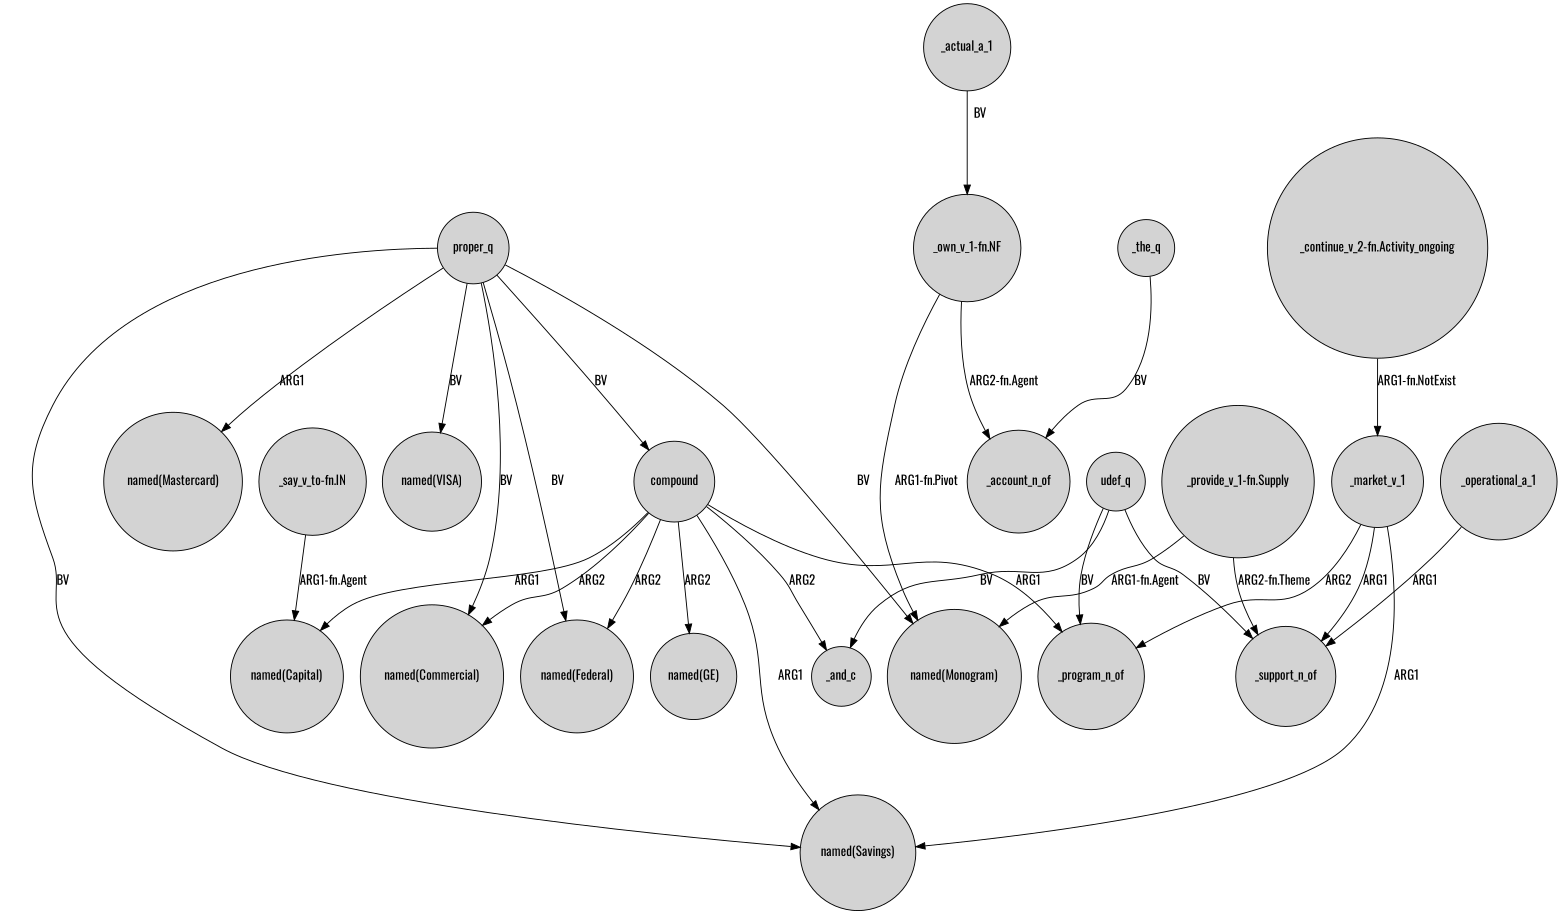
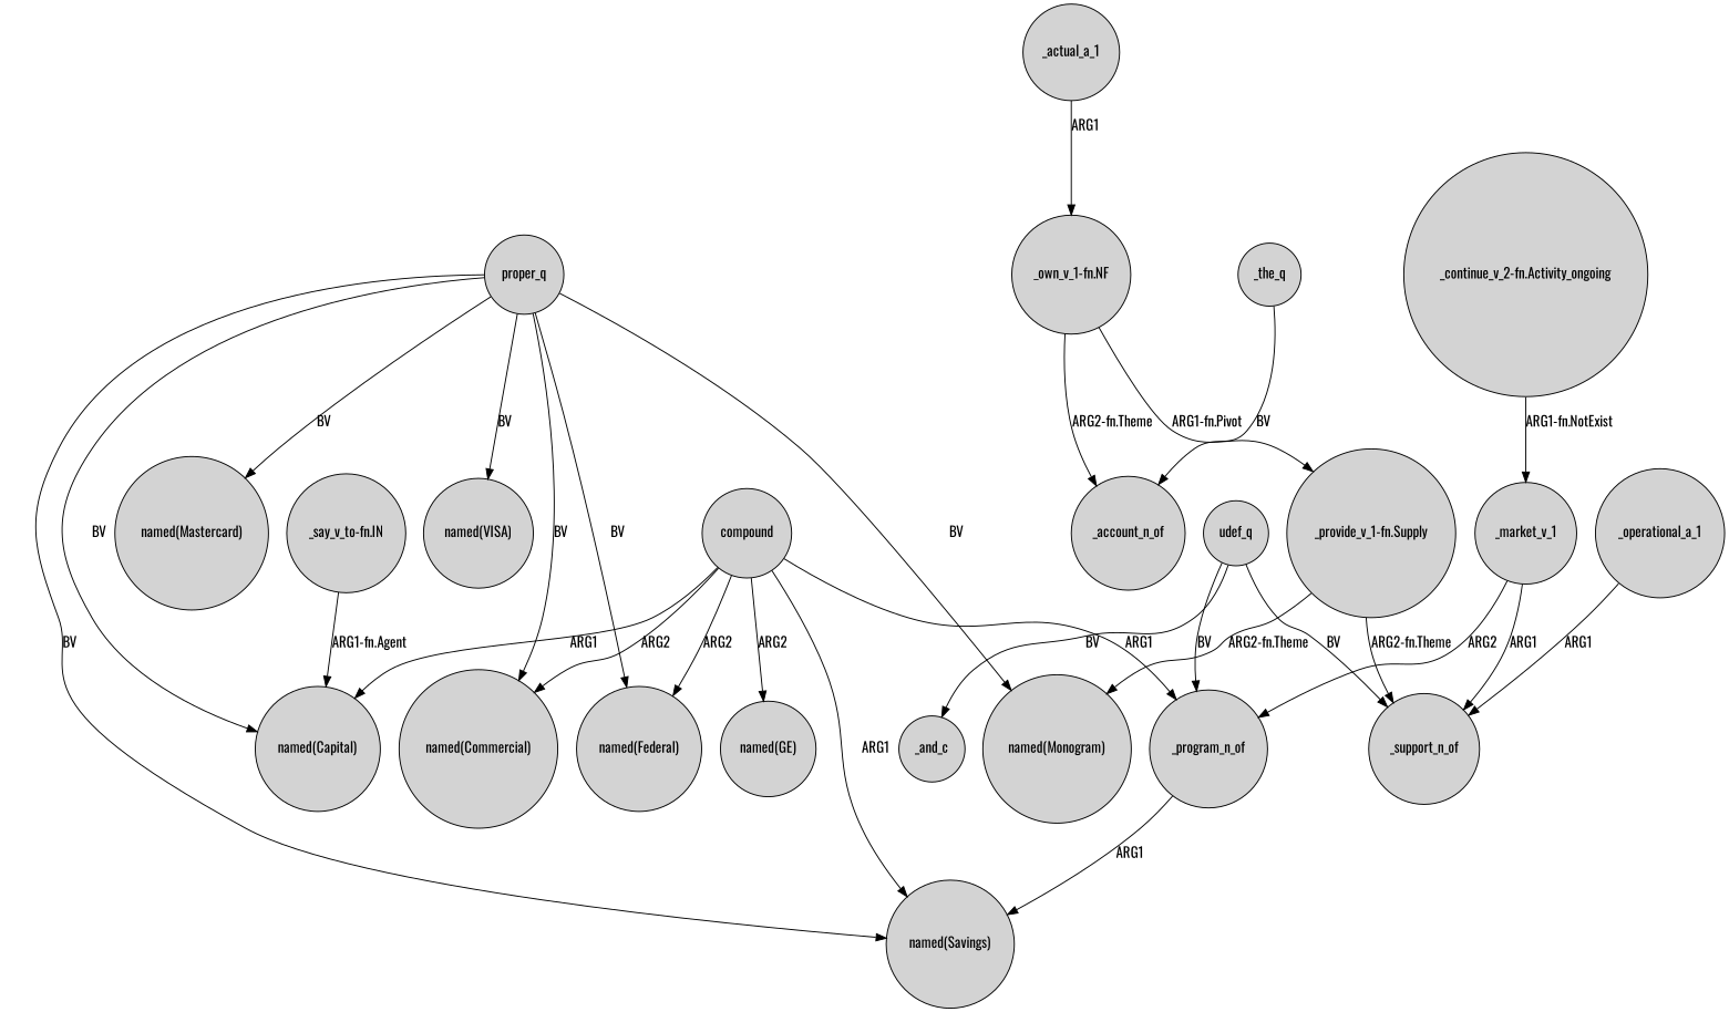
  digraph {
    fontname=Oswald
    node [fontname=Oswald shape=circle style=filled]
    edge [fontname=Oswald]
    compound
    "named(Federal)"
    "named(Capital)"
    "named(GE)"
    "named(Savings)"
    _program_n_of
    _and_c
    "named(Commercial)"
    "_provide_v_1-fn.Supply"
    "named(Monogram)"
    _support_n_of
    "_own_v_1-fn.NF"
    _account_n_of
    proper_q
    "named(Mastercard)"
    "named(VISA)"
    "_continue_v_2-fn.Activity_ongoing"
    _market_v_1
    _the_q
    _actual_a_1
    udef_q
    "_say_v_to-fn.IN"
    _operational_a_1
    compound -> "named(Federal)" [label=ARG2]
    compound -> "named(Capital)" [label=ARG1]
    compound -> "named(GE)" [label=ARG2]
    compound -> "named(Savings)" [label=ARG1]
    compound -> _program_n_of [label=ARG1]
-   compound -> _and_c [label=ARG2]
    compound -> "named(Commercial)" [label=ARG2]
-   "_provide_v_1-fn.Supply" -> "named(Monogram)" [label="ARG1-fn.Agent"]
+   "_provide_v_1-fn.Supply" -> "named(Monogram)" [label="ARG2-fn.Theme"]
    "_provide_v_1-fn.Supply" -> _support_n_of [label="ARG2-fn.Theme"]
-   "_own_v_1-fn.NF" -> "named(Monogram)" [label="ARG1-fn.Pivot"]
-   "_own_v_1-fn.NF" -> _account_n_of [label="ARG2-fn.Agent"]
+   "_own_v_1-fn.NF" -> "_provide_v_1-fn.Supply" [label="ARG1-fn.Pivot"]
+   "_own_v_1-fn.NF" -> _account_n_of [label="ARG2-fn.Theme"]
    proper_q -> "named(Federal)" [label=BV]
-   proper_q -> compound [label=BV]
+   proper_q -> "named(Capital)" [label=BV]
    proper_q -> "named(Savings)" [label=BV]
    proper_q -> "named(Commercial)" [label=BV]
    proper_q -> "named(Monogram)" [label=BV]
-   proper_q -> "named(Mastercard)" [label=ARG1]
+   proper_q -> "named(Mastercard)" [label=BV]
    proper_q -> "named(VISA)" [label=BV]
    "_continue_v_2-fn.Activity_ongoing" -> _market_v_1 [label="ARG1-fn.NotExist"]
-   _market_v_1 -> "named(Savings)" [label=ARG1]
+   _program_n_of -> "named(Savings)" [label=ARG1]
    _market_v_1 -> _program_n_of [label=ARG2]
    _market_v_1 -> _support_n_of [label=ARG1]
    _the_q -> _account_n_of [label=BV]
-   _actual_a_1 -> "_own_v_1-fn.NF" [label=BV]
+   _actual_a_1 -> "_own_v_1-fn.NF" [label=ARG1]
    udef_q -> _program_n_of [label=BV]
    udef_q -> _and_c [label=BV]
    udef_q -> _support_n_of [label=BV]
    "_say_v_to-fn.IN" -> "named(Capital)" [label="ARG1-fn.Agent"]
    _operational_a_1 -> _support_n_of [label=ARG1]
  }
